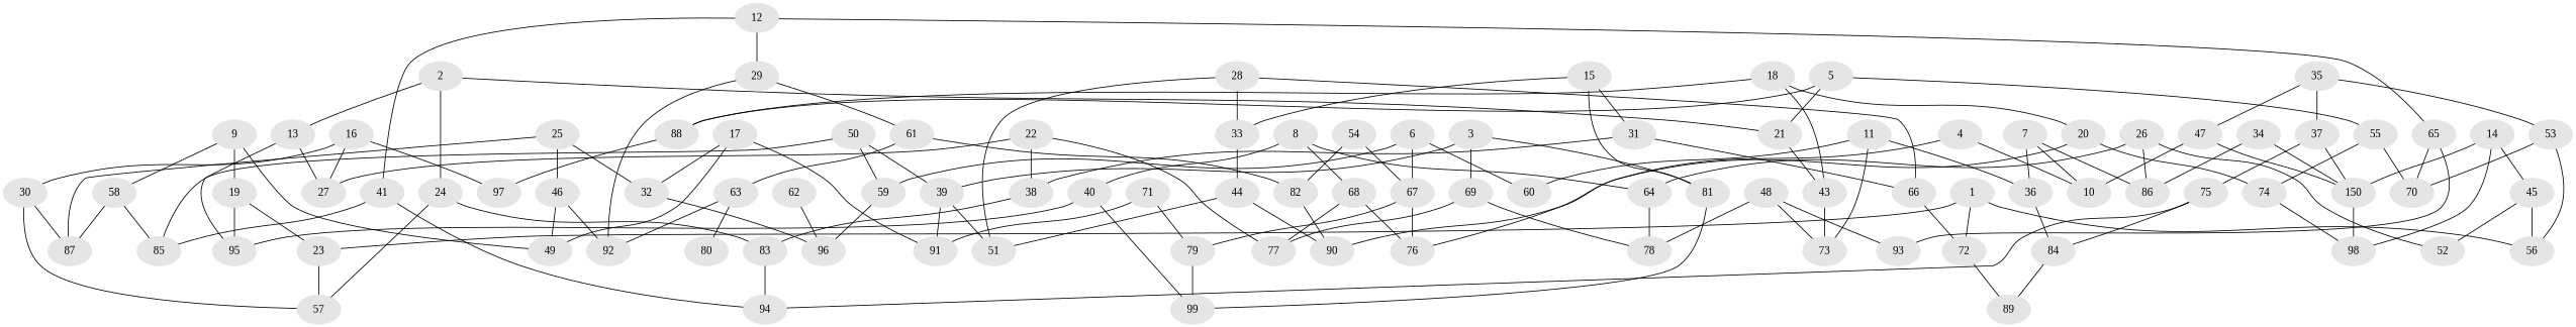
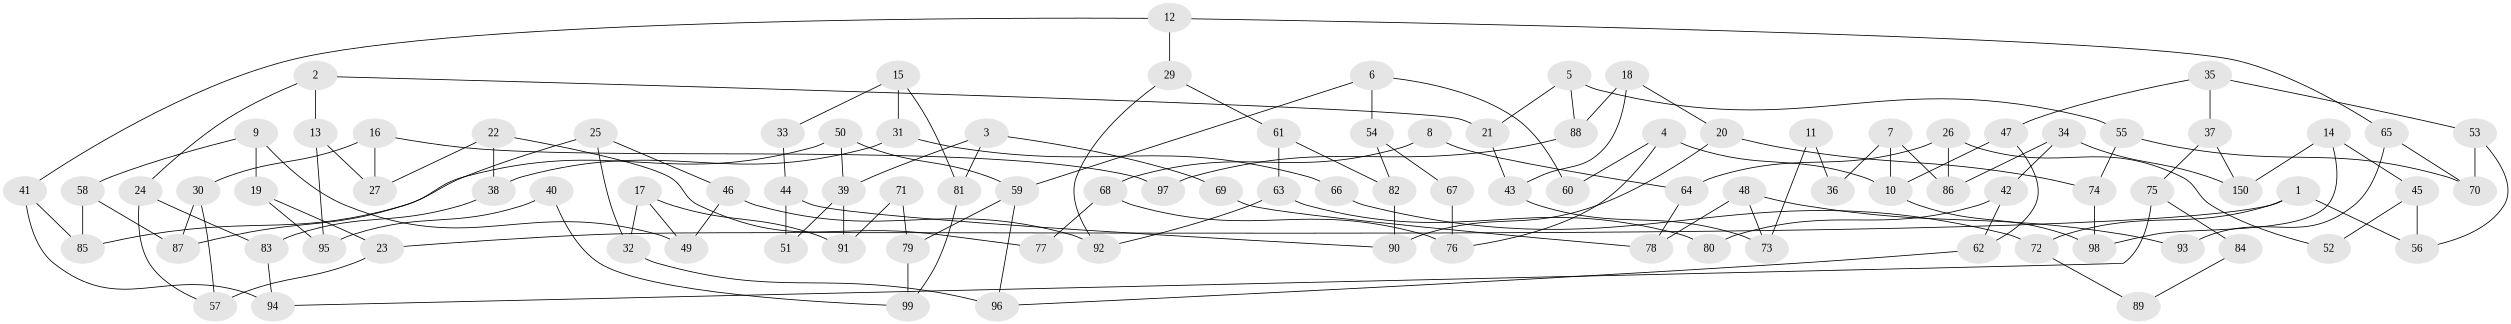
  graph {
    fontname="Liberation Serif"
    node [color=gray90 fontname="Liberation Serif" style=filled]
    edge [fontname="Liberation Serif"]
    1
    23
    56
    72
    57
    89
    2
    13
    21
    24
    27
    95
    43
    83
    3
    39
    69
    81
    91
    51
    77
    78
    99
    4
    10
    60
    76
    98
    5
    55
    88
    74
    70
    97
    6
    54
    59
    67
    82
    96
    7
    36
    86
    84
    8
    40
    64
    68
    9
    19
    49
    58
    87
    85
    11
    73
    12
    29
    41
    65
    61
    92
    94
    93
    14
    45
    n67 [label=150]
    52
    15
    31
    33
    38
    66
    44
    16
    30
    17
    32
    18
    20
    90
    22
    25
    46
    26
-   28
    63
    34
+   42
    80
    62
    35
    37
    47
    53
    75
    48
    50
    71
    79
    1 -- 23
    1 -- 56
    1 -- 72
    23 -- 57
    72 -- 89
    2 -- 13
    2 -- 21
    2 -- 24
    13 -- 27
    13 -- 95
    21 -- 43
    24 -- 57
    24 -- 83
    43 -- 73
    83 -- 94
    3 -- 39
    3 -- 69
    3 -- 81
    39 -- 91
    39 -- 51
-   69 -- 77
    69 -- 78
    81 -- 99
    4 -- 10
-   11 -- 60
+   4 -- 60
    4 -- 76
-   n67 -- 98
+   10 -- 98
    5 -- 21
    5 -- 55
    5 -- 88
    55 -- 74
    55 -- 70
    88 -- 97
    74 -- 98
    6 -- 60
-   6 -- 67
+   6 -- 54
    6 -- 59
    54 -- 67
    54 -- 82
    59 -- 96
    67 -- 76
-   67 -- 79
+   59 -- 79
    82 -- 90
    7 -- 10
    7 -- 36
    7 -- 86
-   36 -- 84
    84 -- 89
-   8 -- 40
    8 -- 64
    8 -- 68
    40 -- 95
    40 -- 99
    64 -- 78
    68 -- 77
    68 -- 76
    9 -- 19
    9 -- 49
    9 -- 58
    19 -- 23
    19 -- 95
    58 -- 87
    58 -- 85
    11 -- 36
    11 -- 73
    12 -- 29
    12 -- 41
    12 -- 65
    29 -- 61
    29 -- 92
    41 -- 85
    41 -- 94
    65 -- 70
    65 -- 93
    61 -- 82
    61 -- 63
    14 -- 98
    14 -- 45
    14 -- n67
    45 -- 56
    45 -- 52
    15 -- 81
    15 -- 31
    15 -- 33
    31 -- 38
    31 -- 66
    33 -- 44
    38 -- 83
    66 -- 72
    44 -- 51
    44 -- 90
    16 -- 27
    16 -- 97
    16 -- 30
    30 -- 57
    30 -- 87
    17 -- 91
    17 -- 49
    17 -- 32
    32 -- 96
    18 -- 43
    18 -- 88
    18 -- 20
    20 -- 74
    20 -- 90
    22 -- 27
    22 -- 77
    22 -- 38
    25 -- 87
    25 -- 32
    25 -- 46
    46 -- 49
    46 -- 92
    26 -- 86
    26 -- 64
    26 -- 52
-   28 -- 51
-   28 -- 33
-   28 -- 66
    63 -- 92
    63 -- 80
    34 -- 86
    34 -- n67
+   34 -- 42
+   42 -- 80
+   42 -- 62
    62 -- 96
    35 -- 37
    35 -- 47
    35 -- 53
    37 -- n67
    37 -- 75
    47 -- 10
-   47 -- n67
+   47 -- 62
    53 -- 56
    53 -- 70
    75 -- 84
    75 -- 94
    48 -- 78
    48 -- 73
    48 -- 93
    50 -- 39
    50 -- 59
    50 -- 85
    71 -- 91
    71 -- 79
    79 -- 99
  }
